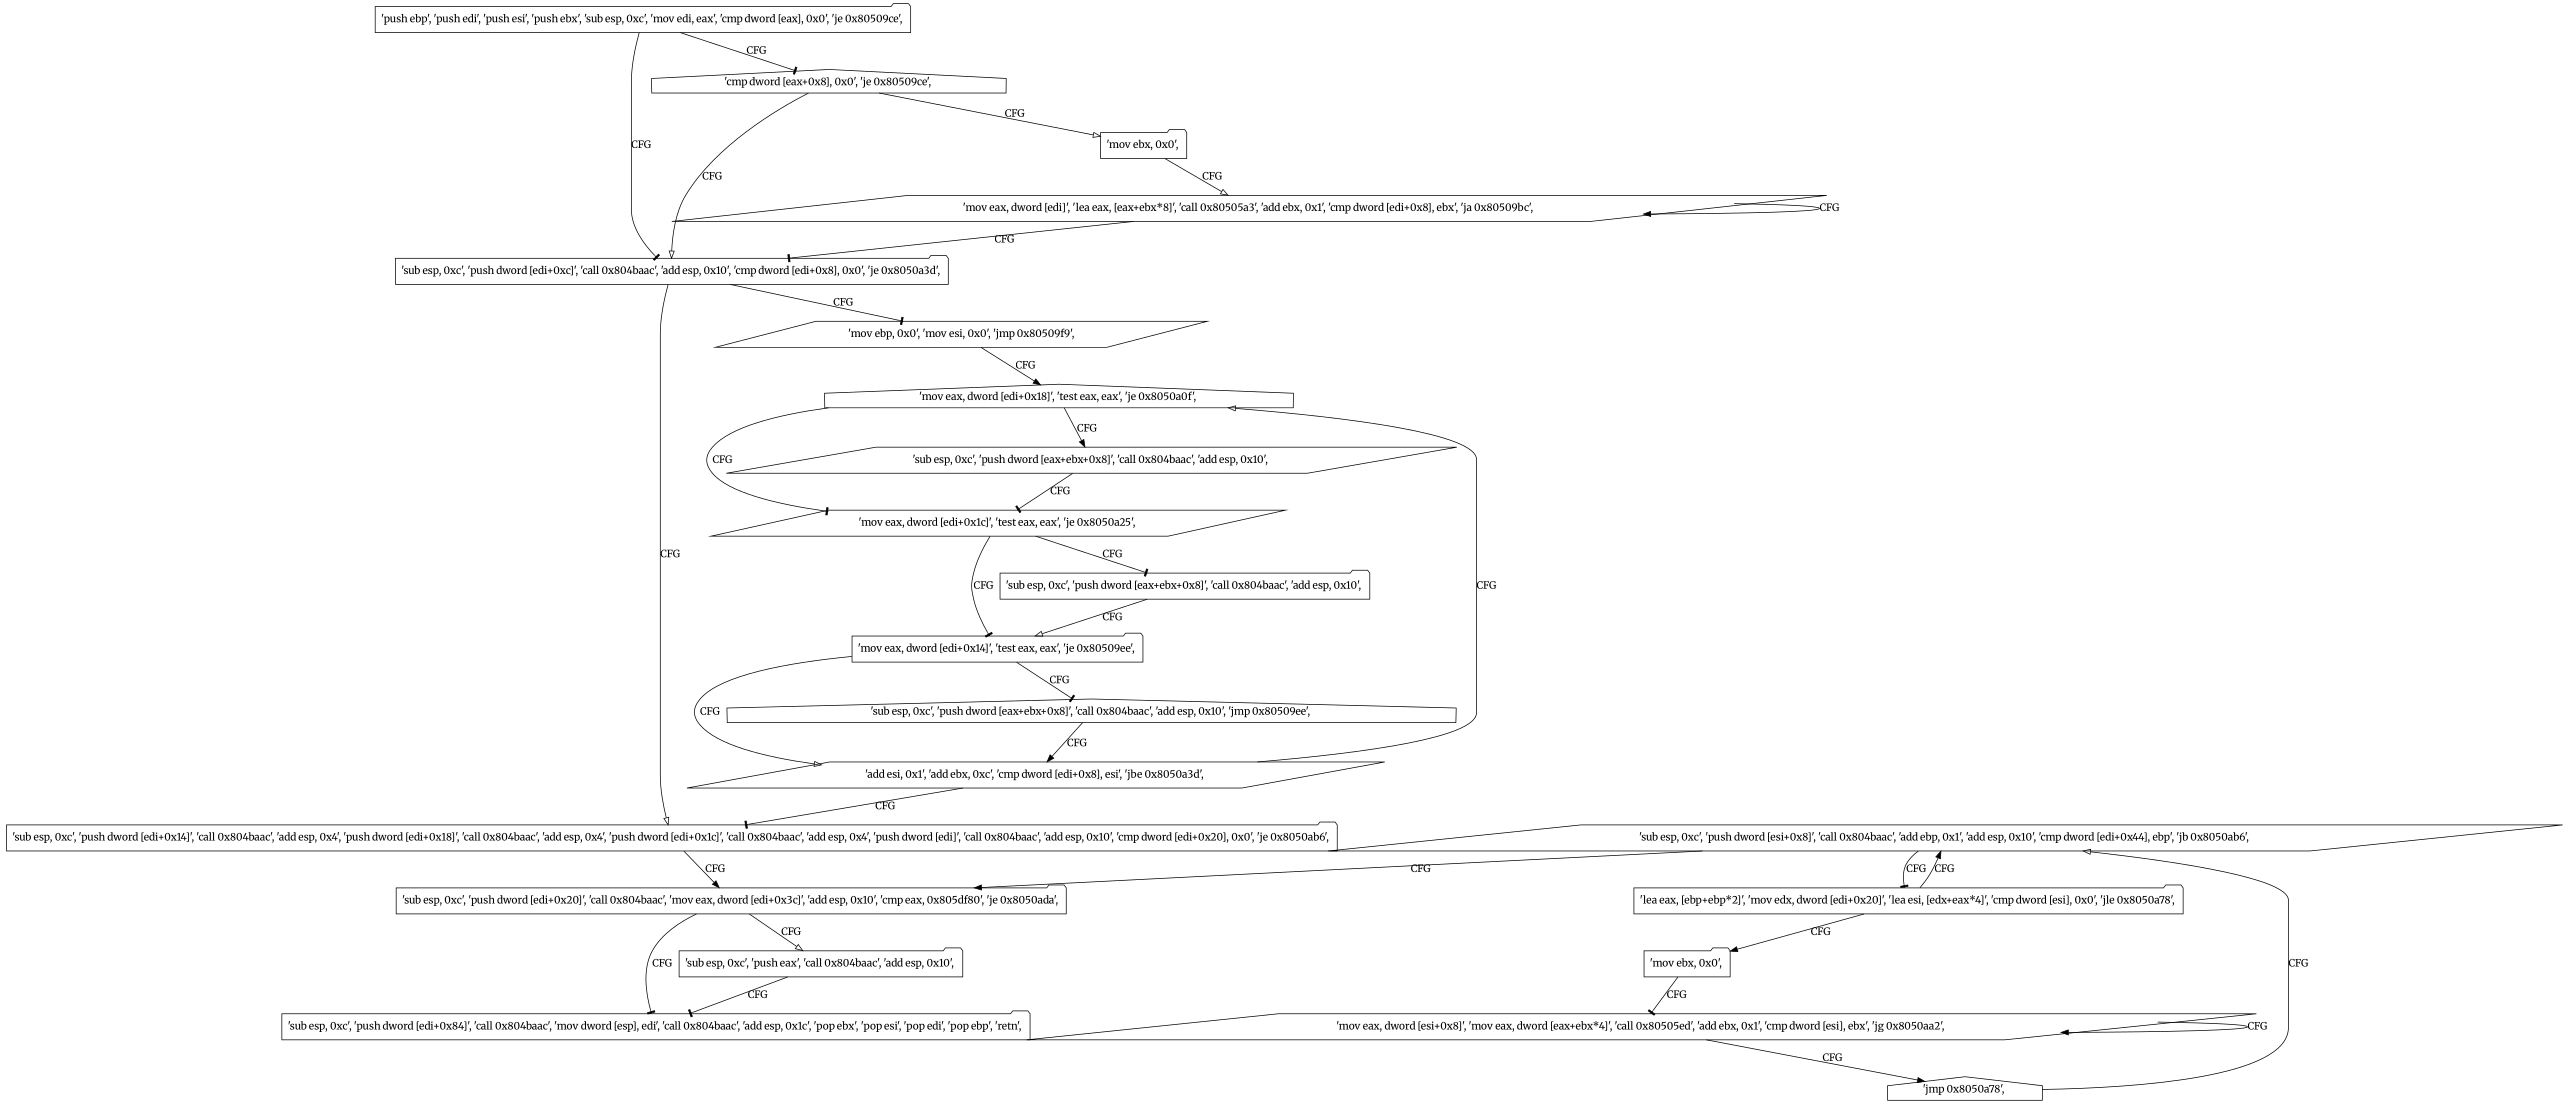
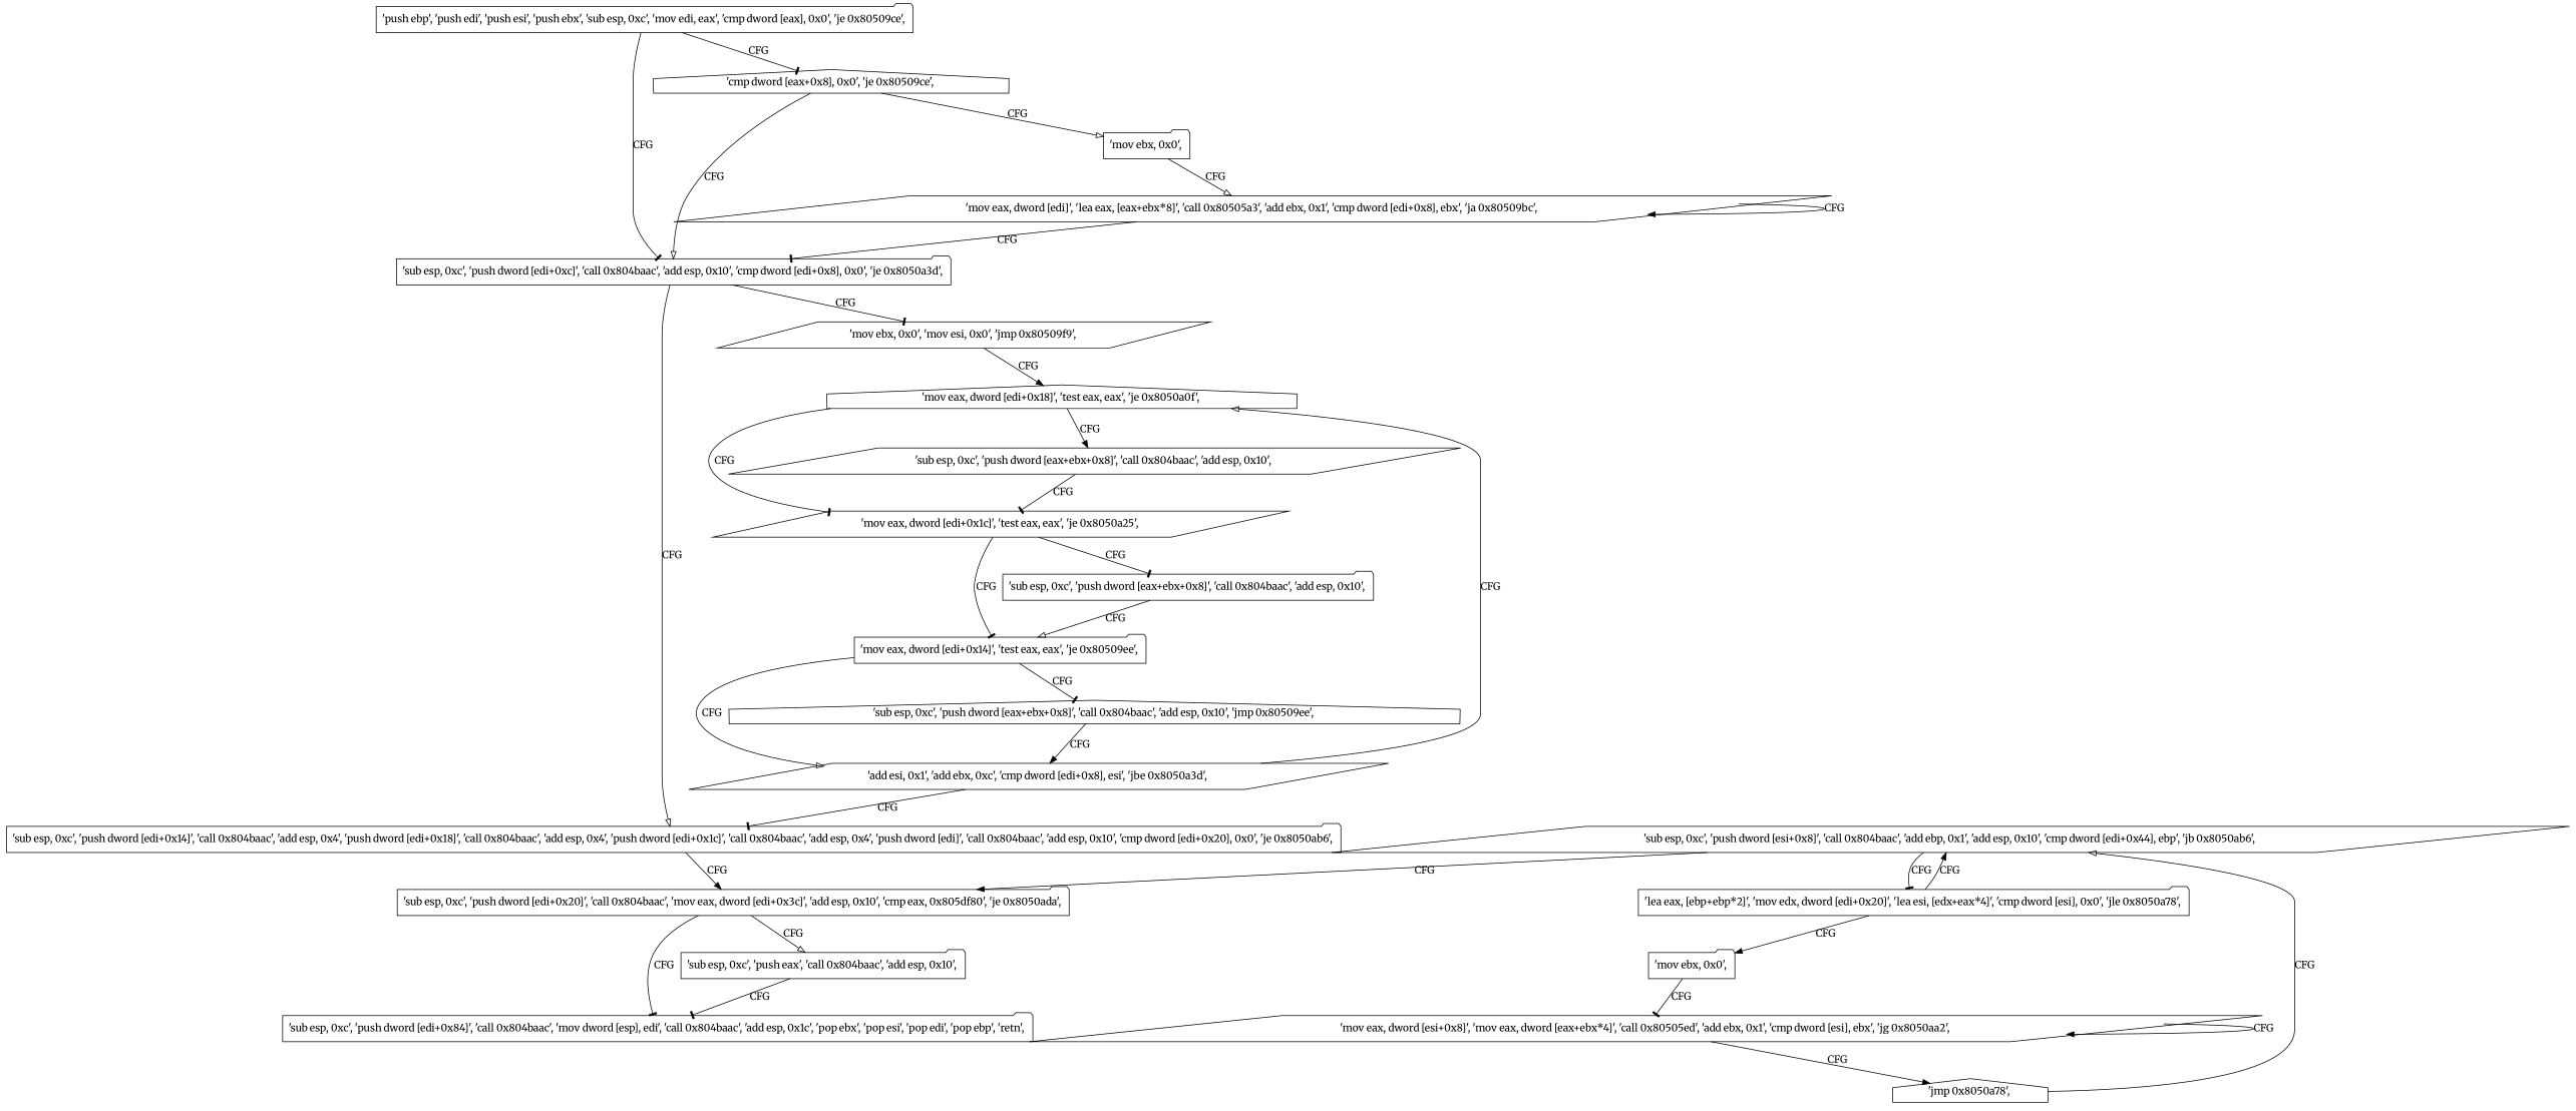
  digraph {
    fontname=Merriweather
    node [fontname=Merriweather shape=folder]
    edge [arrowhead=tee fontname=Merriweather]
    n1 [label="'push ebp', 'push edi', 'push esi', 'push ebx', 'sub esp, 0xc', 'mov edi, eax', 'cmp dword [eax], 0x0', 'je 0x80509ce', "]
    n2 [label="'sub esp, 0xc', 'push dword [edi+0xc]', 'call 0x804baac', 'add esp, 0x10', 'cmp dword [edi+0x8], 0x0', 'je 0x8050a3d', "]
    n3 [label="'cmp dword [eax+0x8], 0x0', 'je 0x80509ce', " shape=house]
    n4 [label="'sub esp, 0xc', 'push dword [edi+0x14]', 'call 0x804baac', 'add esp, 0x4', 'push dword [edi+0x18]', 'call 0x804baac', 'add esp, 0x4', 'push dword [edi+0x1c]', 'call 0x804baac', 'add esp, 0x4', 'push dword [edi]', 'call 0x804baac', 'add esp, 0x10', 'cmp dword [edi+0x20], 0x0', 'je 0x8050ab6', "]
-   n5 [label="'mov ebp, 0x0', 'mov esi, 0x0', 'jmp 0x80509f9'," shape=parallelogram]
+   n5 [label="'mov ebx, 0x0', 'mov esi, 0x0', 'jmp 0x80509f9', " shape=parallelogram]
    n6 [label="'mov ebx, 0x0', "]
    n7 [label="'sub esp, 0xc', 'push dword [edi+0x20]', 'call 0x804baac', 'mov eax, dword [edi+0x3c]', 'add esp, 0x10', 'cmp eax, 0x805df80', 'je 0x8050ada', "]
    n8 [label="'mov eax, dword [edi+0x18]', 'test eax, eax', 'je 0x8050a0f', " shape=house]
    n9 [label="'mov eax, dword [edi]', 'lea eax, [eax+ebx*8]', 'call 0x80505a3', 'add ebx, 0x1', 'cmp dword [edi+0x8], ebx', 'ja 0x80509bc', " shape=parallelogram]
    n10 [label="'sub esp, 0xc', 'push dword [edi+0x84]', 'call 0x804baac', 'mov dword [esp], edi', 'call 0x804baac', 'add esp, 0x1c', 'pop ebx', 'pop esi', 'pop edi', 'pop ebp', 'retn', "]
    n11 [label="'sub esp, 0xc', 'push eax', 'call 0x804baac', 'add esp, 0x10', "]
    n12 [label="'mov eax, dword [edi+0x1c]', 'test eax, eax', 'je 0x8050a25', " shape=parallelogram]
    n13 [label="'sub esp, 0xc', 'push dword [eax+ebx+0x8]', 'call 0x804baac', 'add esp, 0x10', " shape=parallelogram]
    n14 [label="'lea eax, [ebp+ebp*2]', 'mov edx, dword [edi+0x20]', 'lea esi, [edx+eax*4]', 'cmp dword [esi], 0x0', 'jle 0x8050a78', "]
    n15 [label="'sub esp, 0xc', 'push dword [esi+0x8]', 'call 0x804baac', 'add ebp, 0x1', 'add esp, 0x10', 'cmp dword [edi+0x44], ebp', 'jb 0x8050ab6', " shape=parallelogram]
    n16 [label="'mov ebx, 0x0', "]
    n17 [label="'mov eax, dword [edi+0x14]', 'test eax, eax', 'je 0x80509ee', "]
    n18 [label="'sub esp, 0xc', 'push dword [eax+ebx+0x8]', 'call 0x804baac', 'add esp, 0x10', "]
    n19 [label="'mov eax, dword [esi+0x8]', 'mov eax, dword [eax+ebx*4]', 'call 0x80505ed', 'add ebx, 0x1', 'cmp dword [esi], ebx', 'jg 0x8050aa2', " shape=parallelogram]
    n20 [label="'add esi, 0x1', 'add ebx, 0xc', 'cmp dword [edi+0x8], esi', 'jbe 0x8050a3d', " shape=parallelogram]
    n21 [label="'sub esp, 0xc', 'push dword [eax+ebx+0x8]', 'call 0x804baac', 'add esp, 0x10', 'jmp 0x80509ee', " shape=house]
    n22 [label="'jmp 0x8050a78', " shape=house]
    n1 -> n2 [label=CFG]
    n1 -> n3 [label=CFG]
    n2 -> n4 [arrowhead=onormal label=CFG]
    n2 -> n5 [label=CFG]
    n3 -> n2 [arrowhead=onormal label=CFG]
    n3 -> n6 [arrowhead=onormal label=CFG]
    n4 -> n7 [arrowhead=normal label=CFG]
    n5 -> n8 [arrowhead=normal label=CFG]
    n6 -> n9 [arrowhead=onormal label=CFG]
    n7 -> n10 [label=CFG]
    n7 -> n11 [arrowhead=onormal label=CFG]
    n8 -> n12 [label=CFG]
    n8 -> n13 [arrowhead=normal label=CFG]
    n9 -> n2 [label=CFG]
    n9 -> n9 [arrowhead=normal label=CFG]
    n11 -> n10 [label=CFG]
    n12 -> n17 [label=CFG]
    n12 -> n18 [label=CFG]
    n13 -> n12 [label=CFG]
    n14 -> n15 [arrowhead=normal label=CFG]
    n14 -> n16 [arrowhead=normal label=CFG]
    n15 -> n7 [arrowhead=normal label=CFG]
    n15 -> n14 [label=CFG]
    n16 -> n19 [label=CFG]
    n17 -> n20 [arrowhead=onormal label=CFG]
    n17 -> n21 [label=CFG]
    n18 -> n17 [arrowhead=onormal label=CFG]
    n19 -> n19 [arrowhead=normal label=CFG]
    n19 -> n22 [arrowhead=normal label=CFG]
    n20 -> n4 [label=CFG]
    n20 -> n8 [arrowhead=onormal label=CFG]
    n21 -> n20 [arrowhead=normal label=CFG]
    n22 -> n15 [arrowhead=onormal label=CFG]
  }
